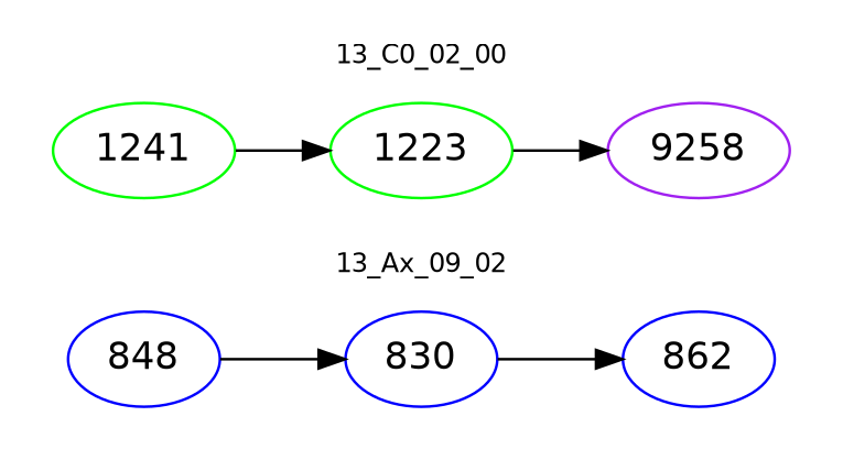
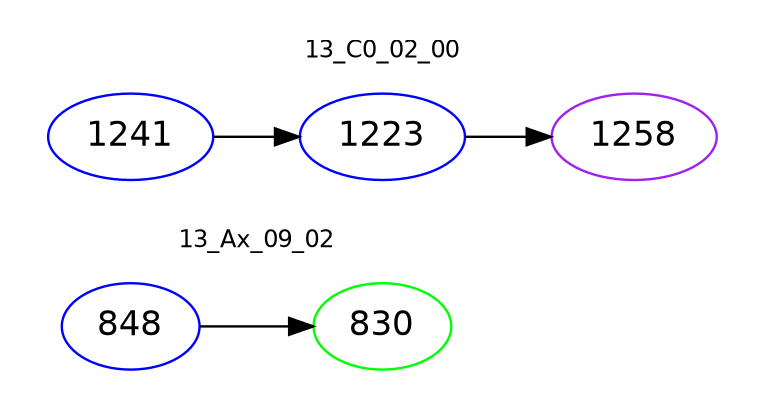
  digraph {
    fontname="DejaVu Sans"
    rankdir=LR
    node [color=blue fontname="DejaVu Sans"]
    edge [color=black fontname="DejaVu Sans"]
    n1 [label=848]
-   n2 [label=830]
-   n3 [label=862]
-   n4 [color=green label=1241]
-   n5 [color=green label=1223]
-   n6 [color=purple label=9258]
+   n2 [color=green label=830]
+   n4 [label=1241]
+   n5 [label=1223]
+   n6 [color=purple label=1258]
    subgraph cluster_1 {
      color=white
      fontsize=10
      label="13_Ax_09_02"
      n1
      n2
-     n3
    }
    subgraph cluster_2 {
      color=white
      fontsize=10
      label="13_C0_02_00"
      n4
      n5
      n6
    }
    n1 -> n2
-   n2 -> n3
    n4 -> n5
    n5 -> n6
  }
